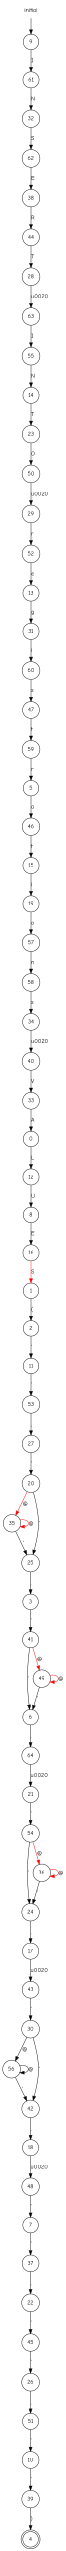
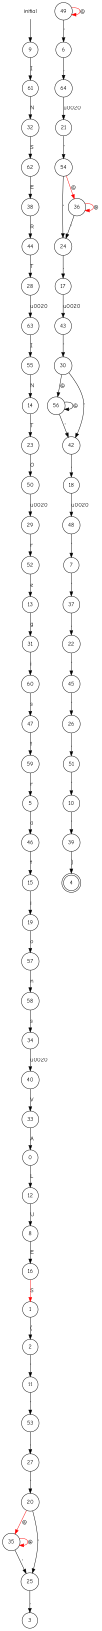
  digraph {
    fontname="Comic Neue"
    rankdir=TB
    node [fontname="Comic Neue" shape=circle]
    edge [fontname="Comic Neue"]
    0
    12
    8
    16
    1
    2
    11
    53
    27
    3
-   41
    6
    49
    64
    4 [shape=doublecircle]
    5
    46
    15
    19
    21
    54
    7
    37
    22
    45
    9
    61
    32
    initial [shape=plaintext]
    62
    10
    39
    20
    13
    31
    60
    47
    14
    23
    50
    29
    57
    58
    17
    43
    30
    56
    42
    18
    48
    34
    35
    25
    24
    36
    26
    51
    52
    28
    63
    55
    59
    38
    44
    33
    40
    0 -> 12 [label=L]
    12 -> 8 [label=U]
    8 -> 16 [label=E]
    16 -> 1 [color=red label=S]
    1 -> 2 [label="("]
    2 -> 11 [label="'"]
    11 -> 53 [label="'"]
    53 -> 27 [label=","]
    27 -> 20 [label="'"]
-   3 -> 41 [label="'"]
-   41 -> 6 [label="'"]
-   41 -> 49 [color=red label="@"]
    6 -> 64 [label=","]
    49 -> 6 [label="'"]
    49 -> 49 [color=red label="@"]
    64 -> 21 [label="\u0020"]
    5 -> 46 [label=a]
    46 -> 15 [label=t]
    15 -> 19 [label=i]
    19 -> 57 [label=o]
    21 -> 54 [label="'"]
    54 -> 24 [label="'"]
    54 -> 36 [color=red label="@"]
    7 -> 37 [label="'"]
    37 -> 22 [label=","]
    22 -> 45 [label="'"]
    45 -> 26 [label="'"]
    9 -> 61 [label=I]
    61 -> 32 [label=N]
    32 -> 62 [label=S]
    initial -> 9
    62 -> 38 [label=E]
    10 -> 39 [label="'"]
    39 -> 4 [label=")"]
    20 -> 35 [color=red label="@"]
    20 -> 25 [label="'"]
    13 -> 31 [label=g]
    31 -> 60 [label=i]
    60 -> 47 [label=s]
    47 -> 59 [label=t]
    14 -> 23 [label=T]
    23 -> 50 [label=O]
    50 -> 29 [label="\u0020"]
    29 -> 52 [label=r]
    57 -> 58 [label=n]
    58 -> 34 [label=s]
    17 -> 43 [label="\u0020"]
    43 -> 30 [label="'"]
    30 -> 56 [label="@"]
    30 -> 42 [label="'"]
    56 -> 56 [label="@"]
    56 -> 42 [label="'"]
    42 -> 18 [label=","]
    18 -> 48 [label="\u0020"]
    48 -> 7 [label="'"]
    34 -> 40 [label="\u0020"]
    35 -> 35 [color=red label="@"]
    35 -> 25 [label="'"]
    25 -> 3 [label=","]
    24 -> 17 [label=","]
    36 -> 24 [label="'"]
    36 -> 36 [color=red label="@"]
    26 -> 51 [label=","]
    51 -> 10 [label="'"]
    52 -> 13 [label=e]
    28 -> 63 [label="\u0020"]
    63 -> 55 [label=I]
    55 -> 14 [label=N]
    59 -> 5 [label=r]
    38 -> 44 [label=R]
    44 -> 28 [label=T]
    33 -> 0 [label=A]
    40 -> 33 [label=V]
  }
